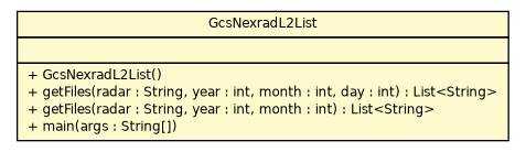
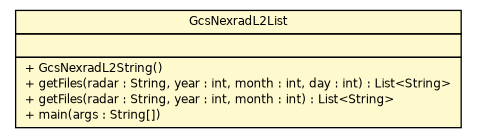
  digraph {
    nodesep=0.25
    ranksep=0.5
-   n1 [fontcolor=black fontname=Helvetica fontsize=9.0 label=<<table title="com.google.cloud.public_datasets.nexrad2.GcsNexradL2List" border="0" cellborder="1" cellspacing="0" cellpadding="2" port="p" bgcolor="lemonChiffon" href="./GcsNexradL2List.html"> 		<tr><td><table border="0" cellspacing="0" cellpadding="1"> <tr><td align="center" balign="center"> GcsNexradL2List </td></tr> 		</table></td></tr> 		<tr><td><table border="0" cellspacing="0" cellpadding="1"> <tr><td align="left" balign="left">  </td></tr> 		</table></td></tr> 		<tr><td><table border="0" cellspacing="0" cellpadding="1"> <tr><td align="left" balign="left"> + GcsNexradL2List() </td></tr> <tr><td align="left" balign="left"> + getFiles(radar : String, year : int, month : int, day : int) : List&lt;String&gt; </td></tr> <tr><td align="left" balign="left"> + getFiles(radar : String, year : int, month : int) : List&lt;String&gt; </td></tr> <tr><td align="left" balign="left"> + main(args : String[]) </td></tr> 		</table></td></tr> 		</table>> shape=plaintext]
+   n1 [fontcolor=black fontname=Helvetica fontsize=9.0 label=<<table title="com.google.cloud.public_datasets.nexrad2.GcsNexradL2List" border="0" cellborder="1" cellspacing="0" cellpadding="2" port="p" bgcolor="lemonChiffon" href="./GcsNexradL2List.html"> 		<tr><td><table border="0" cellspacing="0" cellpadding="1"> <tr><td align="center" balign="center"> GcsNexradL2List </td></tr> 		</table></td></tr> 		<tr><td><table border="0" cellspacing="0" cellpadding="1"> <tr><td align="left" balign="left">  </td></tr> 		</table></td></tr> 		<tr><td><table border="0" cellspacing="0" cellpadding="1"> <tr><td align="left" balign="left"> + GcsNexradL2String() </td></tr> <tr><td align="left" balign="left"> + getFiles(radar : String, year : int, month : int, day : int) : List&lt;String&gt; </td></tr> <tr><td align="left" balign="left"> + getFiles(radar : String, year : int, month : int) : List&lt;String&gt; </td></tr> <tr><td align="left" balign="left"> + main(args : String[]) </td></tr> 		</table></td></tr> 		</table>> shape=plaintext]
  }
